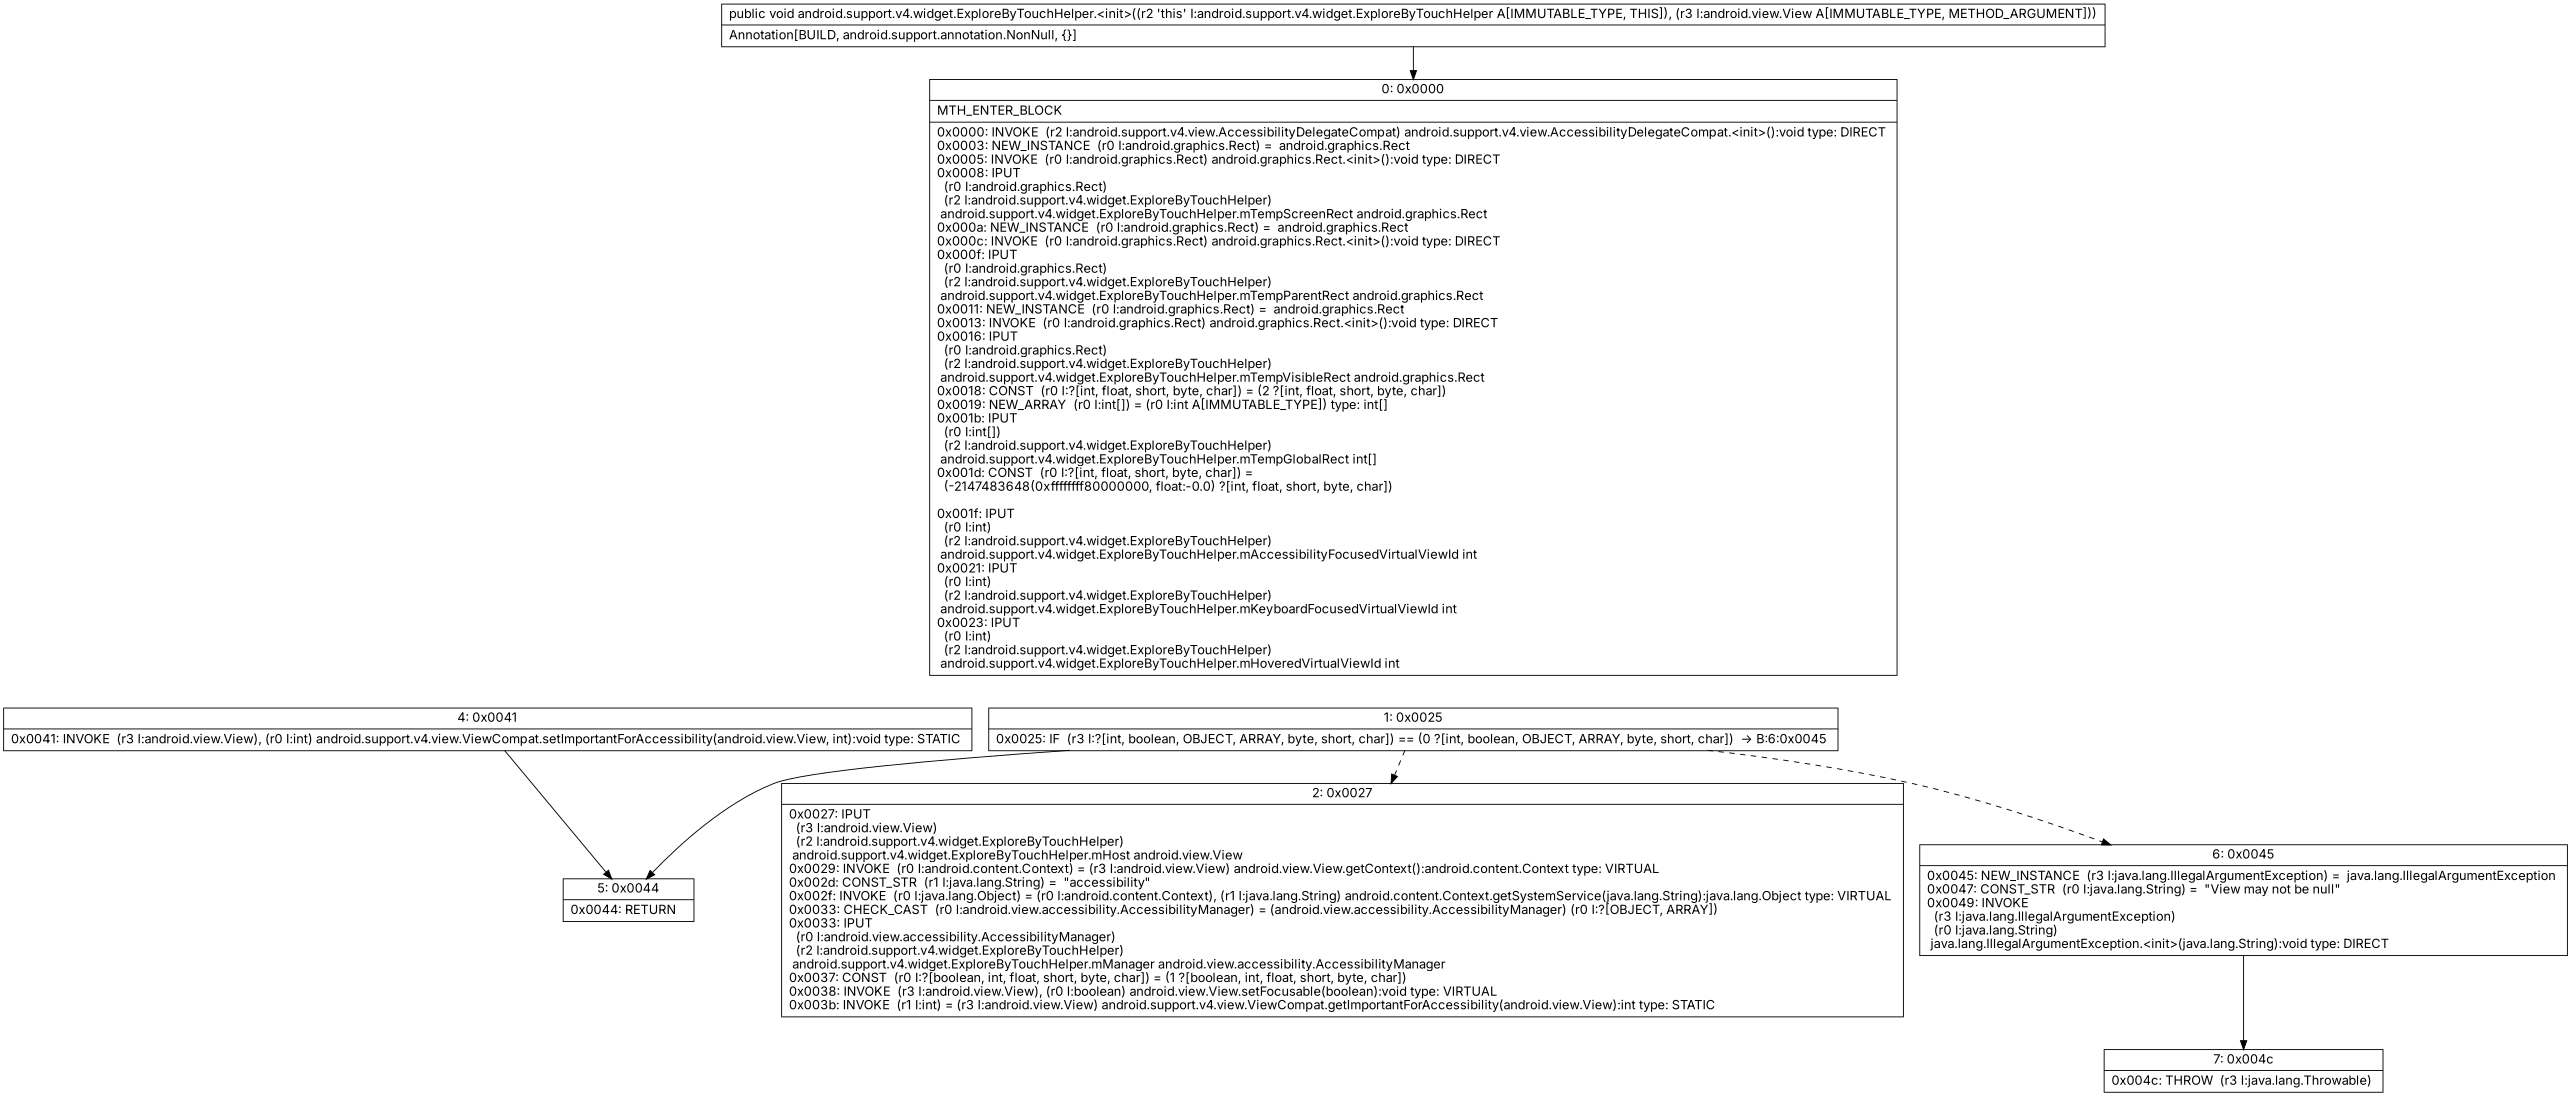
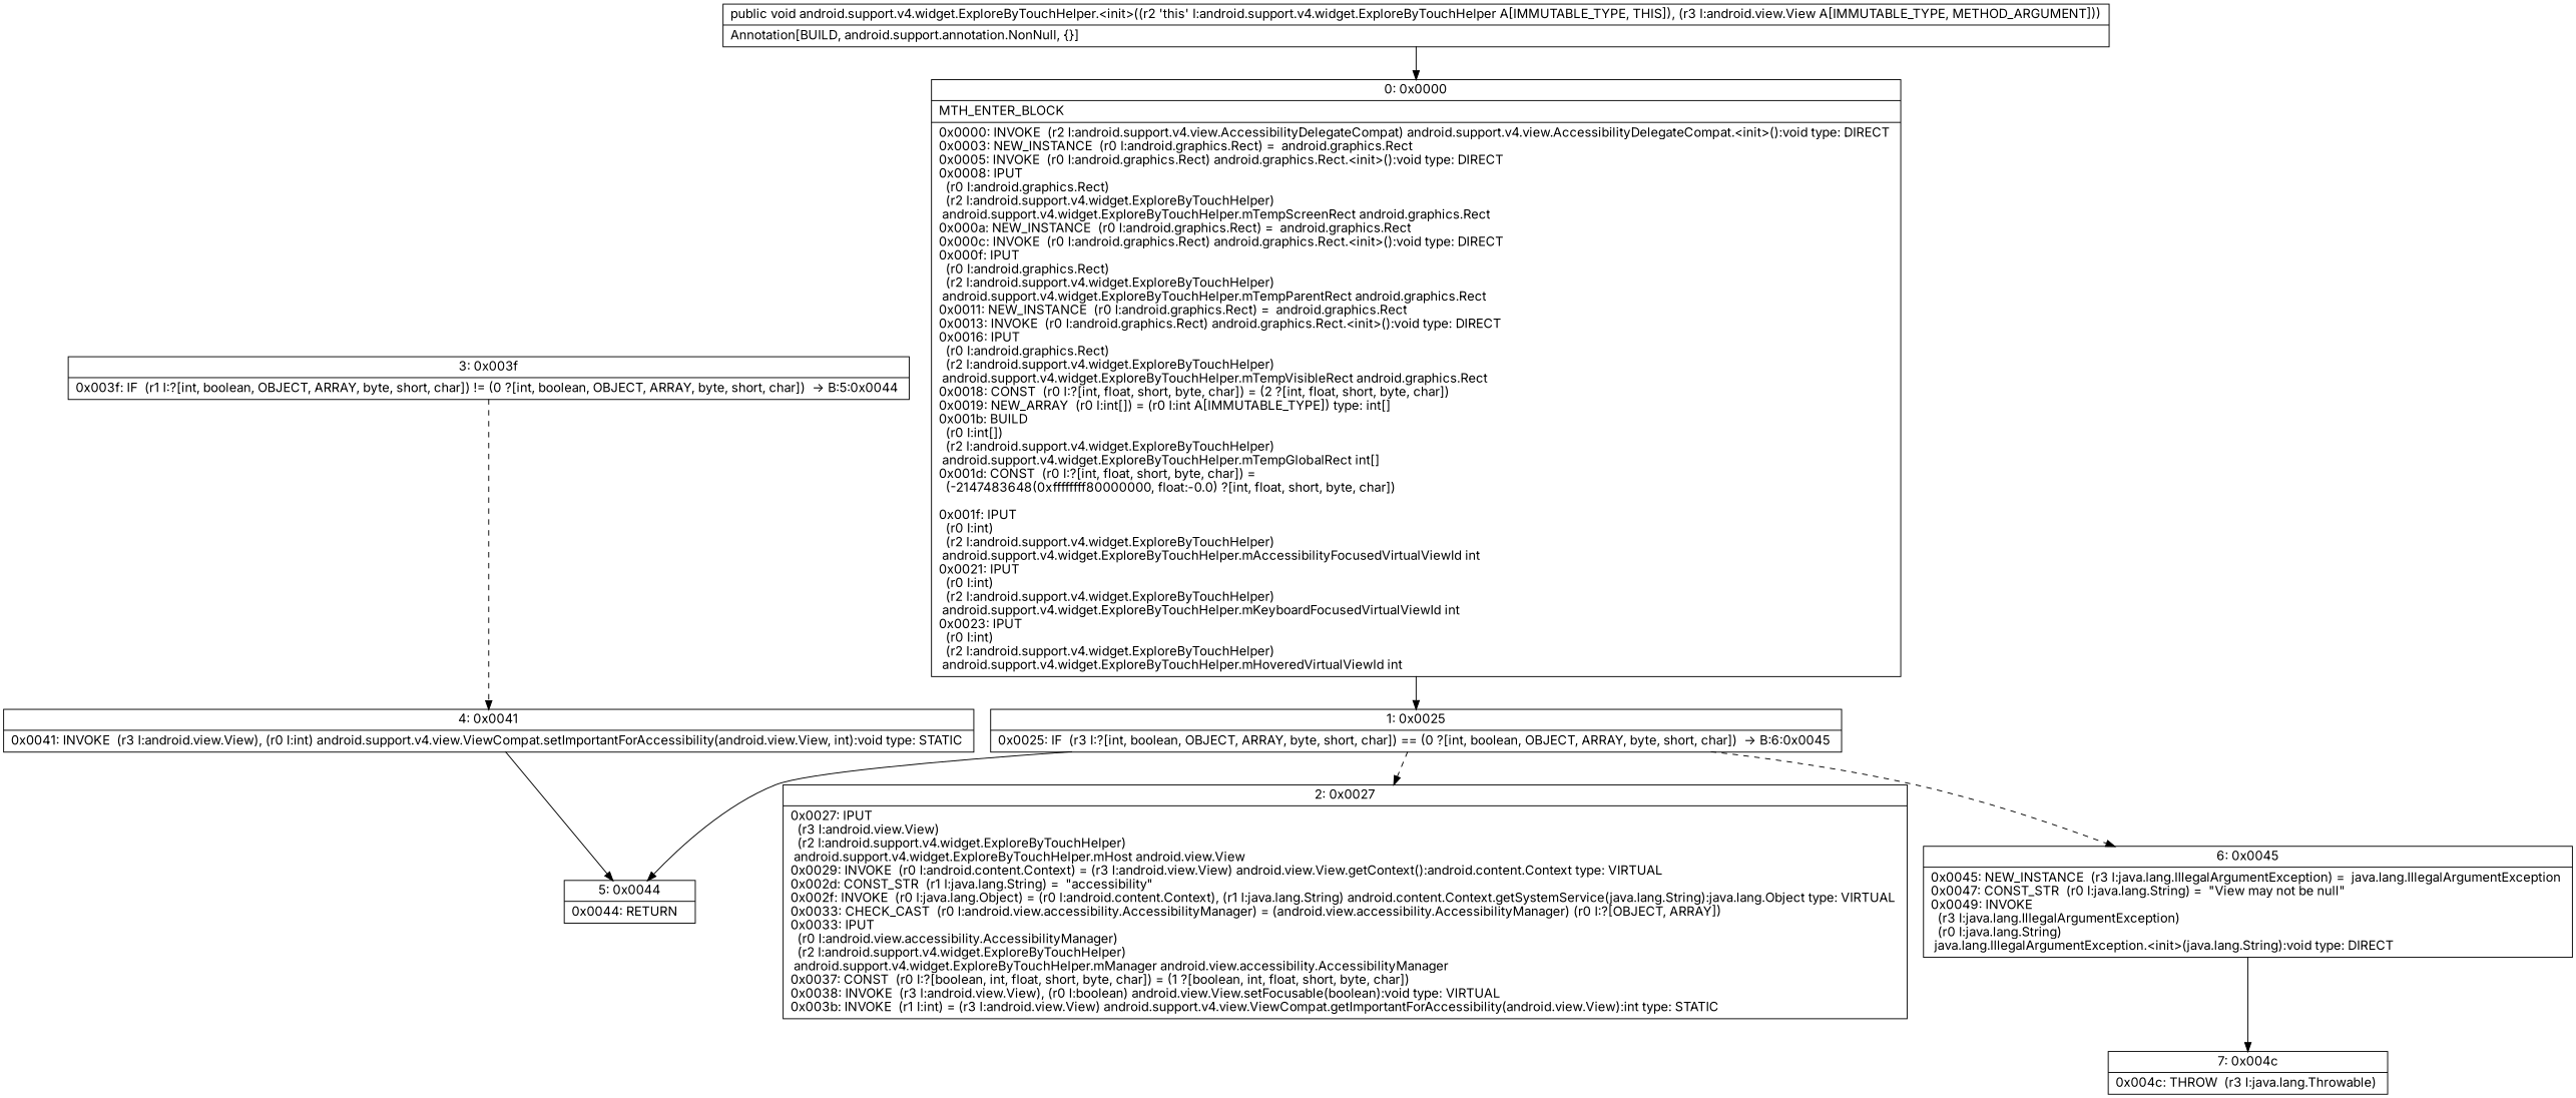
  digraph {
    fontname=Inter
    node [fontname=Inter shape=record]
    edge [fontname=Inter]
-   n1 [label="{0\:\ 0x0000|MTH_ENTER_BLOCK\l|0x0000: INVOKE  (r2 I:android.support.v4.view.AccessibilityDelegateCompat) android.support.v4.view.AccessibilityDelegateCompat.\<init\>():void type: DIRECT \l0x0003: NEW_INSTANCE  (r0 I:android.graphics.Rect) =  android.graphics.Rect \l0x0005: INVOKE  (r0 I:android.graphics.Rect) android.graphics.Rect.\<init\>():void type: DIRECT \l0x0008: IPUT  \l  (r0 I:android.graphics.Rect)\l  (r2 I:android.support.v4.widget.ExploreByTouchHelper)\l android.support.v4.widget.ExploreByTouchHelper.mTempScreenRect android.graphics.Rect \l0x000a: NEW_INSTANCE  (r0 I:android.graphics.Rect) =  android.graphics.Rect \l0x000c: INVOKE  (r0 I:android.graphics.Rect) android.graphics.Rect.\<init\>():void type: DIRECT \l0x000f: IPUT  \l  (r0 I:android.graphics.Rect)\l  (r2 I:android.support.v4.widget.ExploreByTouchHelper)\l android.support.v4.widget.ExploreByTouchHelper.mTempParentRect android.graphics.Rect \l0x0011: NEW_INSTANCE  (r0 I:android.graphics.Rect) =  android.graphics.Rect \l0x0013: INVOKE  (r0 I:android.graphics.Rect) android.graphics.Rect.\<init\>():void type: DIRECT \l0x0016: IPUT  \l  (r0 I:android.graphics.Rect)\l  (r2 I:android.support.v4.widget.ExploreByTouchHelper)\l android.support.v4.widget.ExploreByTouchHelper.mTempVisibleRect android.graphics.Rect \l0x0018: CONST  (r0 I:?[int, float, short, byte, char]) = (2 ?[int, float, short, byte, char]) \l0x0019: NEW_ARRAY  (r0 I:int[]) = (r0 I:int A[IMMUTABLE_TYPE]) type: int[] \l0x001b: IPUT  \l  (r0 I:int[])\l  (r2 I:android.support.v4.widget.ExploreByTouchHelper)\l android.support.v4.widget.ExploreByTouchHelper.mTempGlobalRect int[] \l0x001d: CONST  (r0 I:?[int, float, short, byte, char]) = \l  (\-2147483648(0xffffffff80000000, float:\-0.0) ?[int, float, short, byte, char])\l \l0x001f: IPUT  \l  (r0 I:int)\l  (r2 I:android.support.v4.widget.ExploreByTouchHelper)\l android.support.v4.widget.ExploreByTouchHelper.mAccessibilityFocusedVirtualViewId int \l0x0021: IPUT  \l  (r0 I:int)\l  (r2 I:android.support.v4.widget.ExploreByTouchHelper)\l android.support.v4.widget.ExploreByTouchHelper.mKeyboardFocusedVirtualViewId int \l0x0023: IPUT  \l  (r0 I:int)\l  (r2 I:android.support.v4.widget.ExploreByTouchHelper)\l android.support.v4.widget.ExploreByTouchHelper.mHoveredVirtualViewId int \l}"]
+   n1 [label="{0\:\ 0x0000|MTH_ENTER_BLOCK\l|0x0000: INVOKE  (r2 I:android.support.v4.view.AccessibilityDelegateCompat) android.support.v4.view.AccessibilityDelegateCompat.\<init\>():void type: DIRECT \l0x0003: NEW_INSTANCE  (r0 I:android.graphics.Rect) =  android.graphics.Rect \l0x0005: INVOKE  (r0 I:android.graphics.Rect) android.graphics.Rect.\<init\>():void type: DIRECT \l0x0008: IPUT  \l  (r0 I:android.graphics.Rect)\l  (r2 I:android.support.v4.widget.ExploreByTouchHelper)\l android.support.v4.widget.ExploreByTouchHelper.mTempScreenRect android.graphics.Rect \l0x000a: NEW_INSTANCE  (r0 I:android.graphics.Rect) =  android.graphics.Rect \l0x000c: INVOKE  (r0 I:android.graphics.Rect) android.graphics.Rect.\<init\>():void type: DIRECT \l0x000f: IPUT  \l  (r0 I:android.graphics.Rect)\l  (r2 I:android.support.v4.widget.ExploreByTouchHelper)\l android.support.v4.widget.ExploreByTouchHelper.mTempParentRect android.graphics.Rect \l0x0011: NEW_INSTANCE  (r0 I:android.graphics.Rect) =  android.graphics.Rect \l0x0013: INVOKE  (r0 I:android.graphics.Rect) android.graphics.Rect.\<init\>():void type: DIRECT \l0x0016: IPUT  \l  (r0 I:android.graphics.Rect)\l  (r2 I:android.support.v4.widget.ExploreByTouchHelper)\l android.support.v4.widget.ExploreByTouchHelper.mTempVisibleRect android.graphics.Rect \l0x0018: CONST  (r0 I:?[int, float, short, byte, char]) = (2 ?[int, float, short, byte, char]) \l0x0019: NEW_ARRAY  (r0 I:int[]) = (r0 I:int A[IMMUTABLE_TYPE]) type: int[] \l0x001b: BUILD  \l  (r0 I:int[])\l  (r2 I:android.support.v4.widget.ExploreByTouchHelper)\l android.support.v4.widget.ExploreByTouchHelper.mTempGlobalRect int[] \l0x001d: CONST  (r0 I:?[int, float, short, byte, char]) = \l  (\-2147483648(0xffffffff80000000, float:\-0.0) ?[int, float, short, byte, char])\l \l0x001f: IPUT  \l  (r0 I:int)\l  (r2 I:android.support.v4.widget.ExploreByTouchHelper)\l android.support.v4.widget.ExploreByTouchHelper.mAccessibilityFocusedVirtualViewId int \l0x0021: IPUT  \l  (r0 I:int)\l  (r2 I:android.support.v4.widget.ExploreByTouchHelper)\l android.support.v4.widget.ExploreByTouchHelper.mKeyboardFocusedVirtualViewId int \l0x0023: IPUT  \l  (r0 I:int)\l  (r2 I:android.support.v4.widget.ExploreByTouchHelper)\l android.support.v4.widget.ExploreByTouchHelper.mHoveredVirtualViewId int \l}"]
    n2 [label="{1\:\ 0x0025|0x0025: IF  (r3 I:?[int, boolean, OBJECT, ARRAY, byte, short, char]) == (0 ?[int, boolean, OBJECT, ARRAY, byte, short, char])  \-\> B:6:0x0045 \l}"]
    n3 [label="{2\:\ 0x0027|0x0027: IPUT  \l  (r3 I:android.view.View)\l  (r2 I:android.support.v4.widget.ExploreByTouchHelper)\l android.support.v4.widget.ExploreByTouchHelper.mHost android.view.View \l0x0029: INVOKE  (r0 I:android.content.Context) = (r3 I:android.view.View) android.view.View.getContext():android.content.Context type: VIRTUAL \l0x002d: CONST_STR  (r1 I:java.lang.String) =  \"accessibility\" \l0x002f: INVOKE  (r0 I:java.lang.Object) = (r0 I:android.content.Context), (r1 I:java.lang.String) android.content.Context.getSystemService(java.lang.String):java.lang.Object type: VIRTUAL \l0x0033: CHECK_CAST  (r0 I:android.view.accessibility.AccessibilityManager) = (android.view.accessibility.AccessibilityManager) (r0 I:?[OBJECT, ARRAY]) \l0x0033: IPUT  \l  (r0 I:android.view.accessibility.AccessibilityManager)\l  (r2 I:android.support.v4.widget.ExploreByTouchHelper)\l android.support.v4.widget.ExploreByTouchHelper.mManager android.view.accessibility.AccessibilityManager \l0x0037: CONST  (r0 I:?[boolean, int, float, short, byte, char]) = (1 ?[boolean, int, float, short, byte, char]) \l0x0038: INVOKE  (r3 I:android.view.View), (r0 I:boolean) android.view.View.setFocusable(boolean):void type: VIRTUAL \l0x003b: INVOKE  (r1 I:int) = (r3 I:android.view.View) android.support.v4.view.ViewCompat.getImportantForAccessibility(android.view.View):int type: STATIC \l}"]
    n4 [label="{6\:\ 0x0045|0x0045: NEW_INSTANCE  (r3 I:java.lang.IllegalArgumentException) =  java.lang.IllegalArgumentException \l0x0047: CONST_STR  (r0 I:java.lang.String) =  \"View may not be null\" \l0x0049: INVOKE  \l  (r3 I:java.lang.IllegalArgumentException)\l  (r0 I:java.lang.String)\l java.lang.IllegalArgumentException.\<init\>(java.lang.String):void type: DIRECT \l}"]
    n5 [label="{5\:\ 0x0044|0x0044: RETURN   \l}"]
    n6 [label="{7\:\ 0x004c|0x004c: THROW  (r3 I:java.lang.Throwable) \l}"]
+   n7 [label="{3\:\ 0x003f|0x003f: IF  (r1 I:?[int, boolean, OBJECT, ARRAY, byte, short, char]) != (0 ?[int, boolean, OBJECT, ARRAY, byte, short, char])  \-\> B:5:0x0044 \l}"]
    n8 [label="{4\:\ 0x0041|0x0041: INVOKE  (r3 I:android.view.View), (r0 I:int) android.support.v4.view.ViewCompat.setImportantForAccessibility(android.view.View, int):void type: STATIC \l}"]
    n9 [label="{public void android.support.v4.widget.ExploreByTouchHelper.\<init\>((r2 'this' I:android.support.v4.widget.ExploreByTouchHelper A[IMMUTABLE_TYPE, THIS]), (r3 I:android.view.View A[IMMUTABLE_TYPE, METHOD_ARGUMENT]))  | Annotation[BUILD, android.support.annotation.NonNull, \{\}]\l}"]
+   n1 -> n2
    n2 -> n3 [style=dashed]
    n2 -> n4 [style=dashed]
    n2 -> n5
    n4 -> n6
+   n7 -> n8 [style=dashed]
    n8 -> n5
    n9 -> n1
  }
